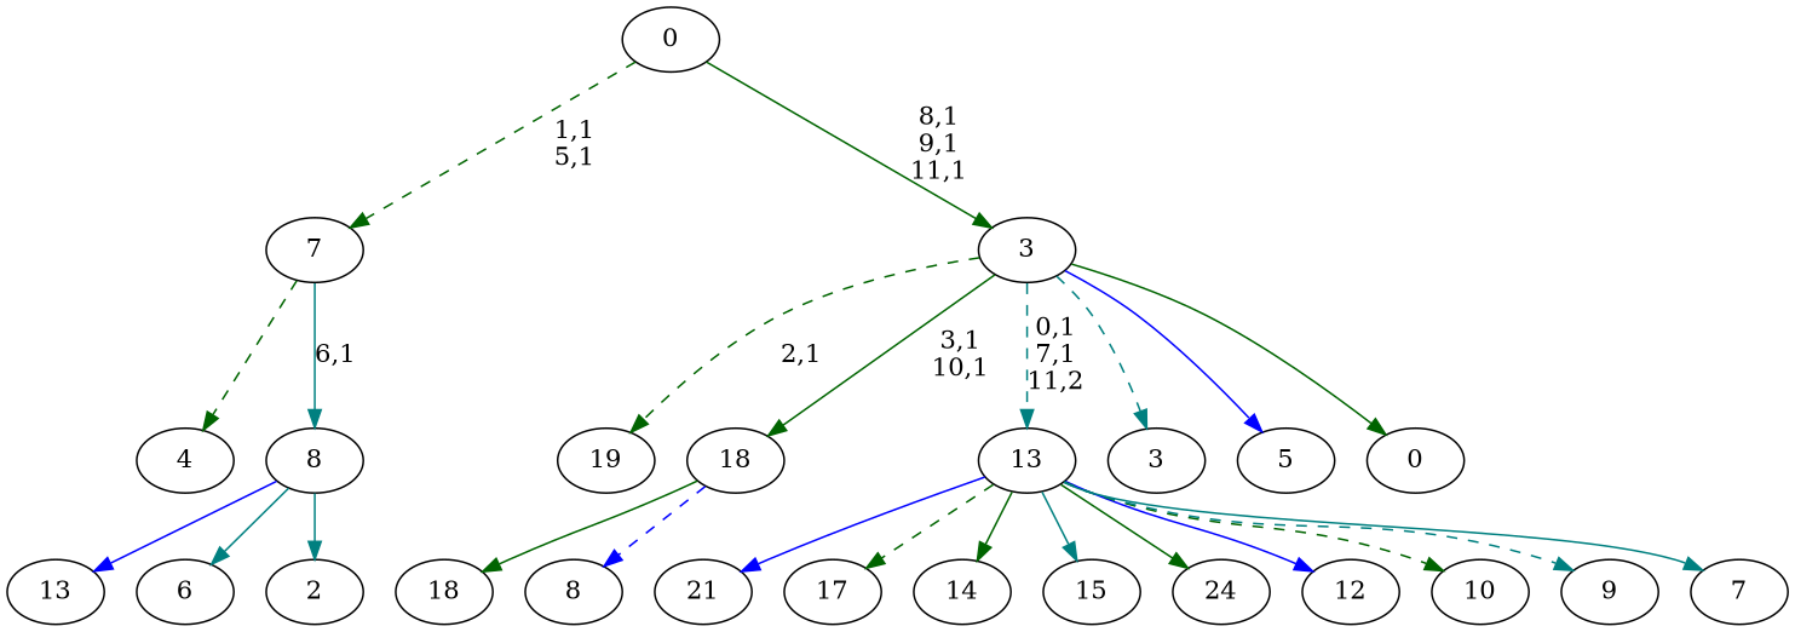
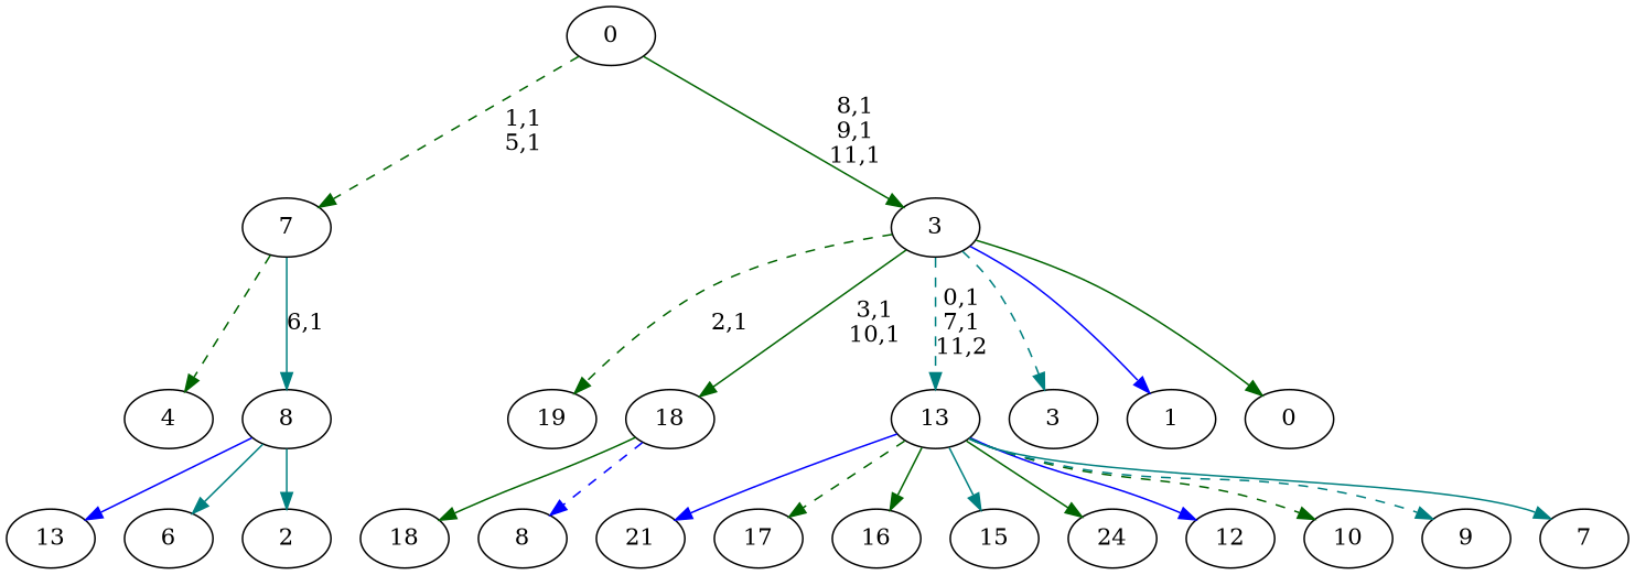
  digraph {
    edge [color=darkgreen style=solid]
    n1 [label=21]
    n2 [label=19]
    n3 [label=18]
    n4 [label=17]
-   n5 [label=14]
+   n5 [label=16]
    n6 [label=15]
    n7 [label=24]
    n8 [label=13]
    n9 [label=12]
    n10 [label=10]
    n11 [label=9]
    n12 [label=8]
    18
    n14 [label=7]
    n15 [label=6]
    13
    n17 [label=4]
    n18 [label=3]
    n19 [label=2]
    8
    7
-   n22 [label=5]
+   n22 [label=1]
    n23 [label=0]
    3
    0
    18 -> n3
    18 -> n12 [color=blue style=dashed]
    13 -> n1 [color=blue]
    13 -> n4 [style=dashed]
    13 -> n5
    13 -> n6 [color=teal]
    13 -> n7
    13 -> n9 [color=blue]
    13 -> n10 [style=dashed]
    13 -> n11 [color=teal style=dashed]
    13 -> n14 [color=teal]
    8 -> n8 [color=blue]
    8 -> n15 [color=teal]
    8 -> n19 [color=teal]
    7 -> n17 [style=dashed]
    7 -> 8 [color=teal label="6,1"]
    3 -> n2 [label="2,1" style=dashed]
    3 -> 18 [label="3,1\n10,1"]
    3 -> 13 [color=teal label="0,1\n7,1\n11,2" style=dashed]
    3 -> n18 [color=teal style=dashed]
    3 -> n22 [color=blue]
    3 -> n23
    0 -> 7 [label="1,1\n5,1" style=dashed]
    0 -> 3 [label="8,1\n9,1\n11,1"]
  }
